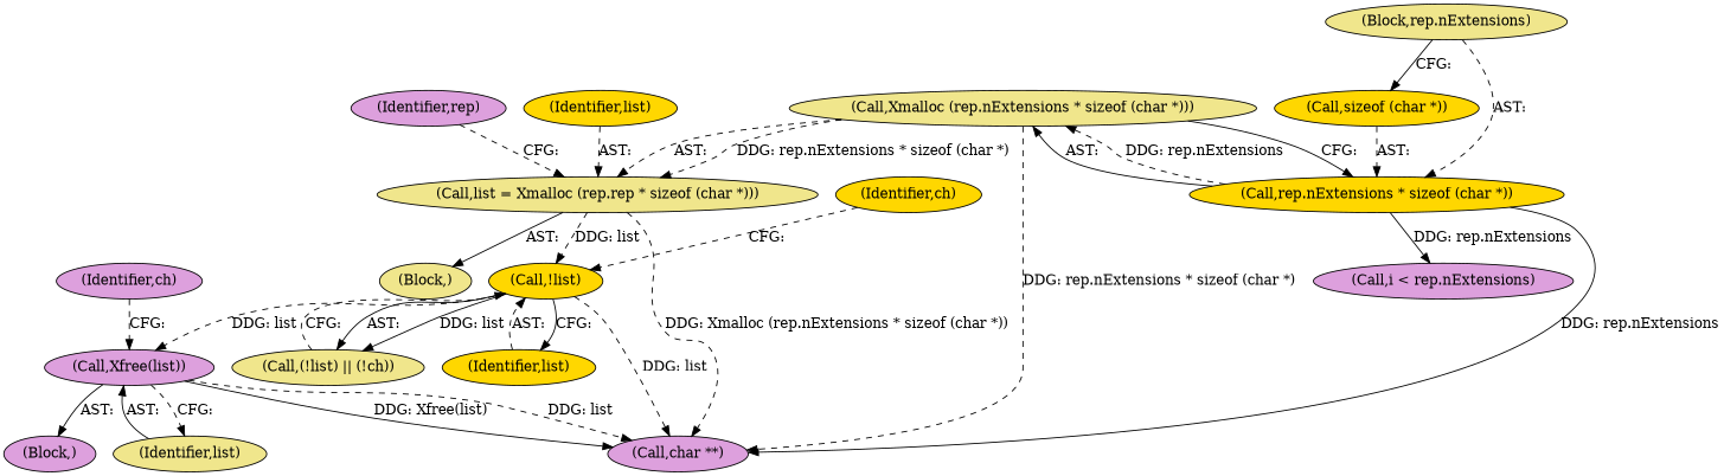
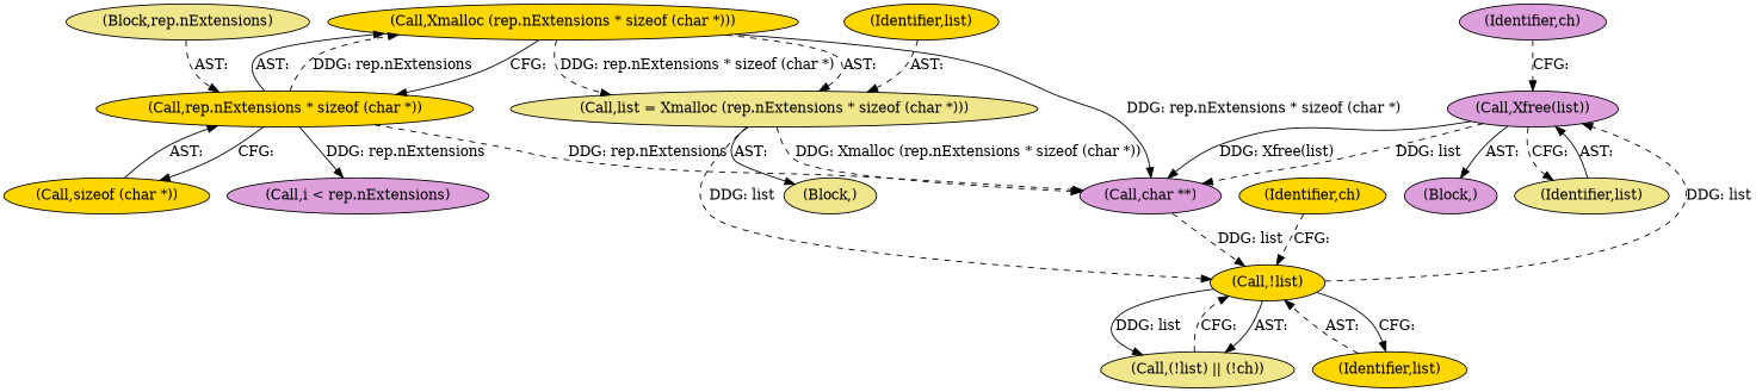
  digraph {
    node [fillcolor=gold style=filled]
    edge [style=dashed]
    n1 [fillcolor=plum label="(Call,Xfree(list))"]
    n2 [fillcolor=plum label="(Call,char **)"]
    n3 [fillcolor=plum label="(Block,)"]
    n4 [fillcolor=khaki label="(Identifier,list)"]
    n5 [label="(Call,!list)"]
    n6 [fillcolor=khaki label="(Call,(!list) || (!ch))"]
    n7 [label="(Identifier,list)"]
-   n8 [fillcolor=khaki label="(Call,list = Xmalloc (rep.rep * sizeof (char *)))"]
+   n8 [fillcolor=khaki label="(Call,list = Xmalloc (rep.nExtensions * sizeof (char *)))"]
    n9 [fillcolor=khaki label="(Block,)"]
-   n10 [fillcolor=khaki label="(Call,Xmalloc (rep.nExtensions * sizeof (char *)))"]
+   n10 [label="(Call,Xmalloc (rep.nExtensions * sizeof (char *)))"]
    n11 [label="(Call,rep.nExtensions * sizeof (char *))"]
    n12 [fillcolor=plum label="(Call,i < rep.nExtensions)"]
    n13 [label="(Call,sizeof (char *))"]
-   n14 [fillcolor=plum label="(Identifier,rep)"]
    n15 [fillcolor=khaki label="(Block,rep.nExtensions)"]
    n16 [label="(Identifier,ch)"]
    n17 [fillcolor=plum label="(Identifier,ch)"]
    n18 [label="(Identifier,list)"]
    n1 -> n2 [label="DDG: Xfree(list)" style=solid]
    n1 -> n2 [label="DDG: list"]
    n1 -> n3 [label="AST: " style=solid]
    n1 -> n4 [label="CFG: "]
    n4 -> n1 [label="AST: " style=solid]
    n5 -> n1 [label="DDG: list"]
-   n5 -> n2 [label="DDG: list"]
+   n2 -> n5 [label="DDG: list"]
    n5 -> n6 [label="AST: " style=solid]
    n5 -> n6 [label="DDG: list" style=solid]
    n5 -> n7 [label="CFG: " style=solid]
    n6 -> n5 [label="CFG: "]
    n7 -> n5 [label="AST: "]
    n8 -> n2 [label="DDG: Xmalloc (rep.nExtensions * sizeof (char *))"]
    n8 -> n5 [label="DDG: list"]
    n8 -> n9 [label="AST: " style=solid]
-   n10 -> n2 [label="DDG: rep.nExtensions * sizeof (char *)"]
+   n10 -> n2 [label="DDG: rep.nExtensions * sizeof (char *)" style=solid]
    n10 -> n8 [label="AST: "]
    n10 -> n8 [label="DDG: rep.nExtensions * sizeof (char *)"]
    n10 -> n11 [label="CFG: " style=solid]
-   n11 -> n2 [label="DDG: rep.nExtensions" style=solid]
+   n11 -> n2 [label="DDG: rep.nExtensions"]
    n11 -> n10 [label="AST: " style=solid]
    n11 -> n10 [label="DDG: rep.nExtensions"]
    n11 -> n12 [label="DDG: rep.nExtensions" style=solid]
-   n15 -> n13 [label="CFG: " style=solid]
-   n13 -> n11 [label="AST: "]
-   n14 -> n8 [label="CFG: "]
+   n11 -> n13 [label="CFG: " style=solid]
+   n13 -> n11 [label="AST: " style=solid]
    n15 -> n11 [label="AST: "]
    n16 -> n5 [label="CFG: "]
    n17 -> n1 [label="CFG: "]
    n18 -> n8 [label="AST: "]
  }
